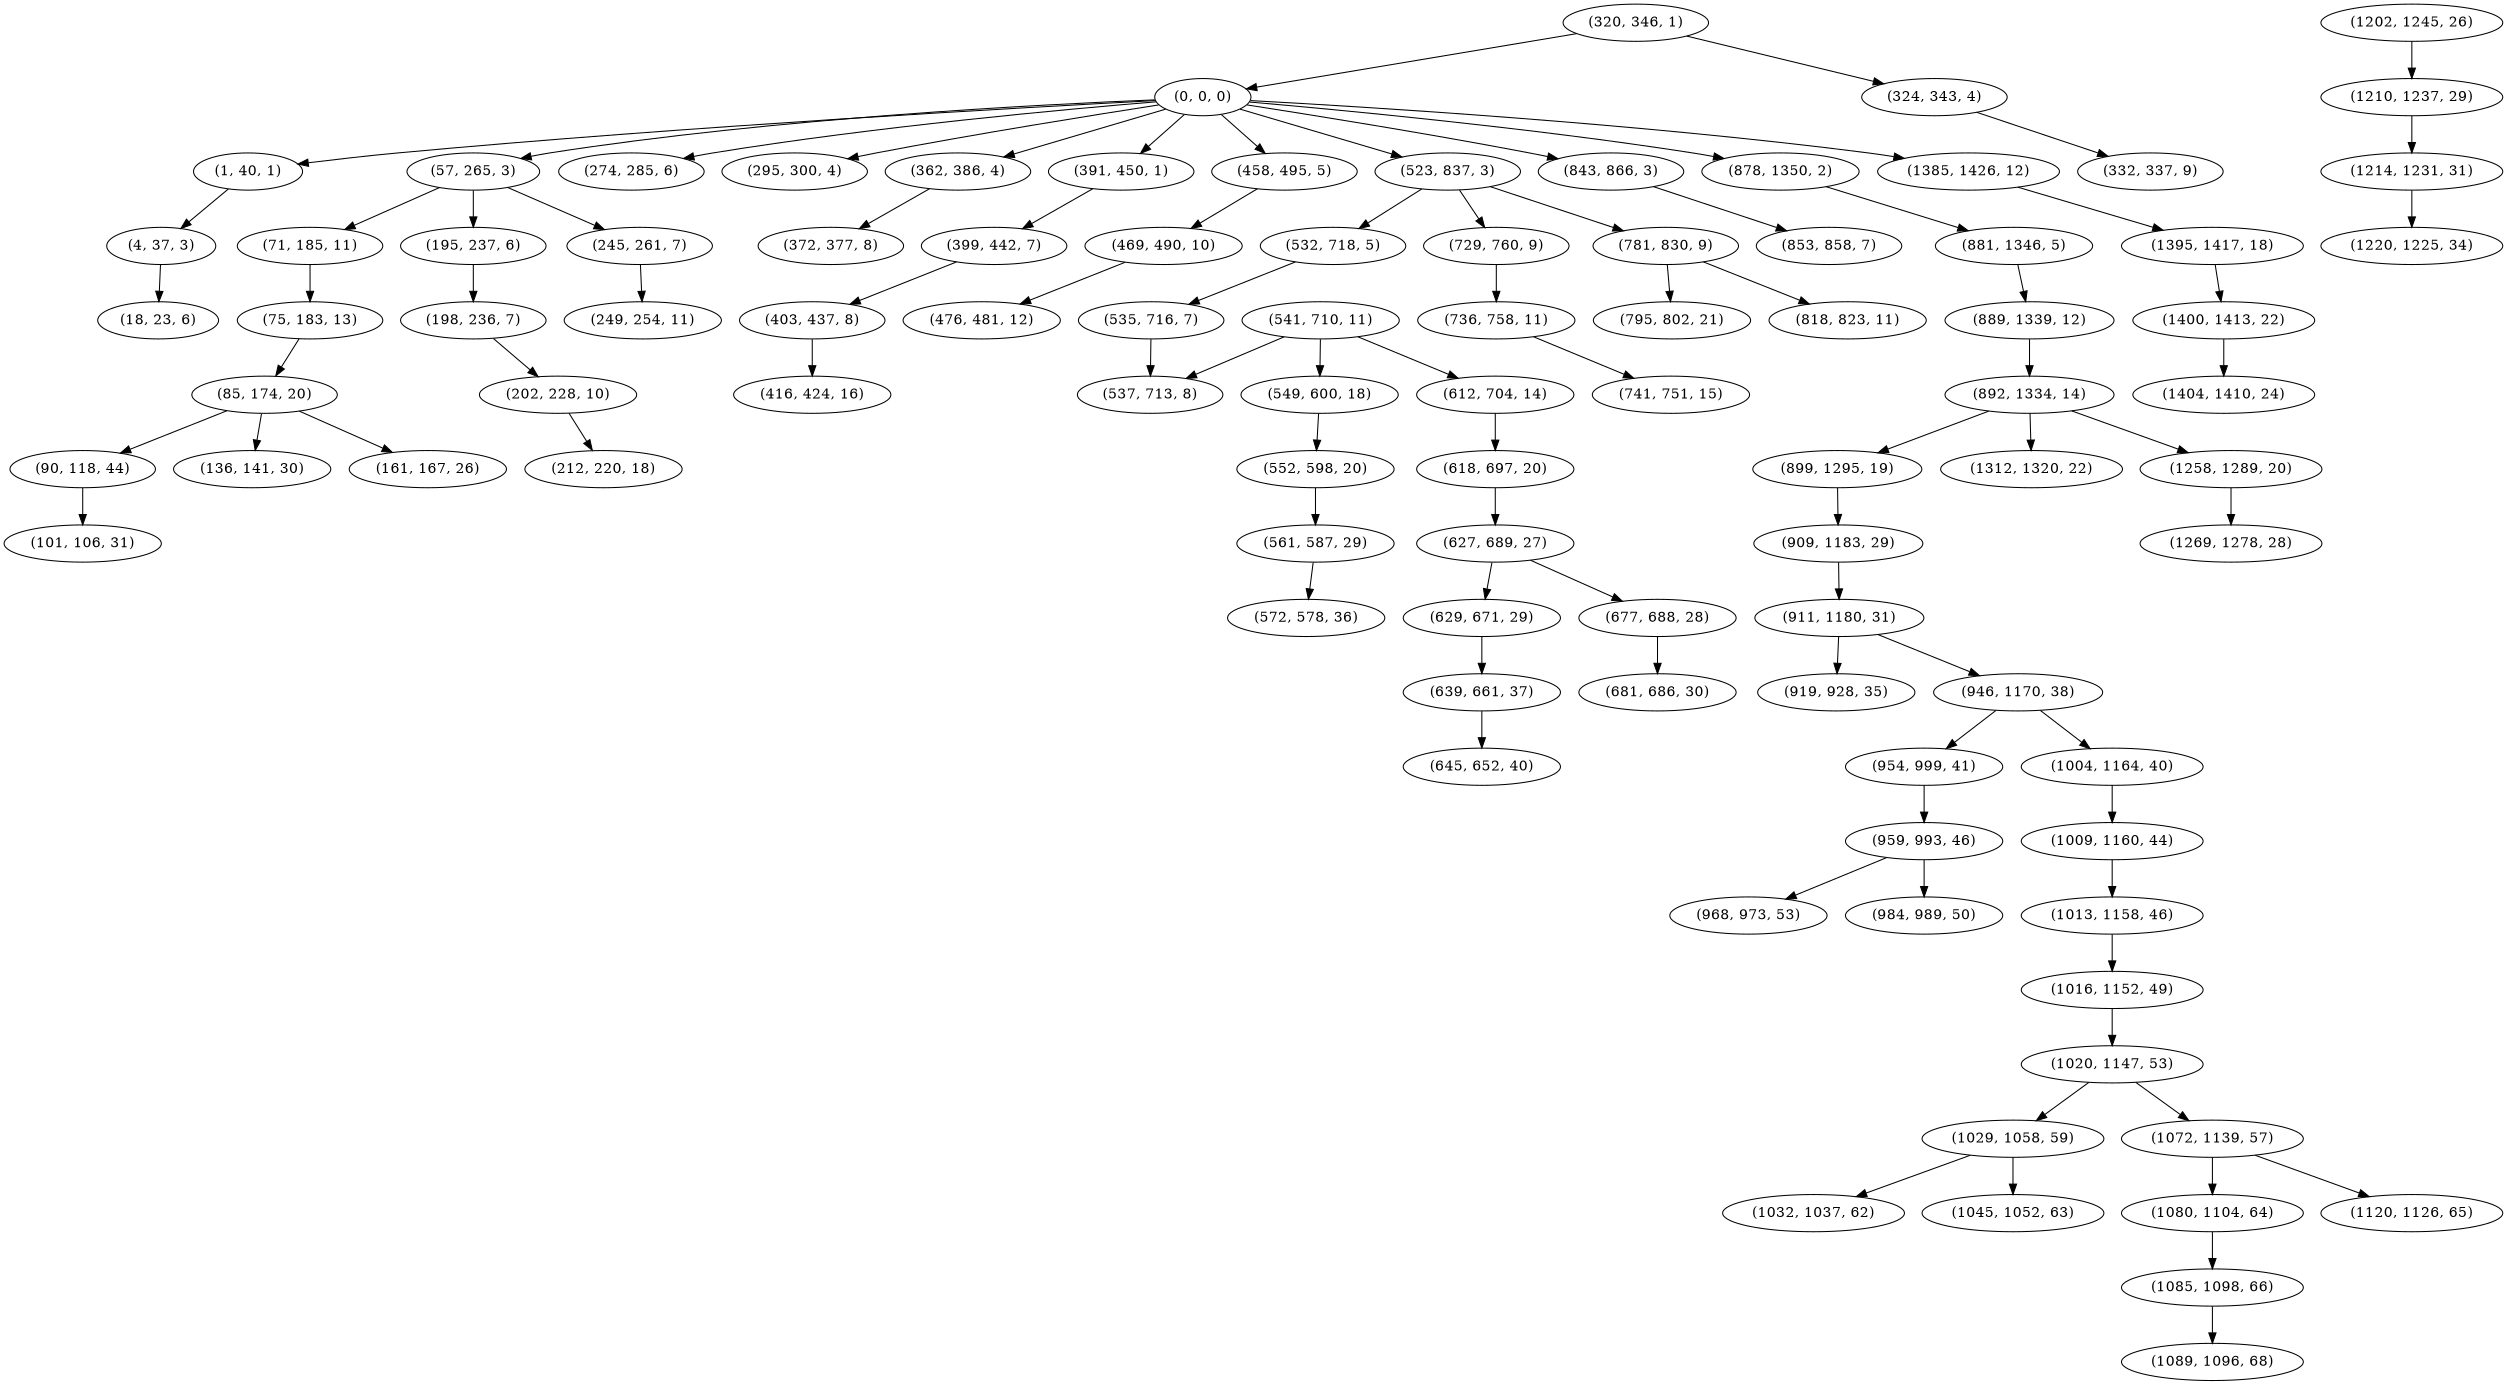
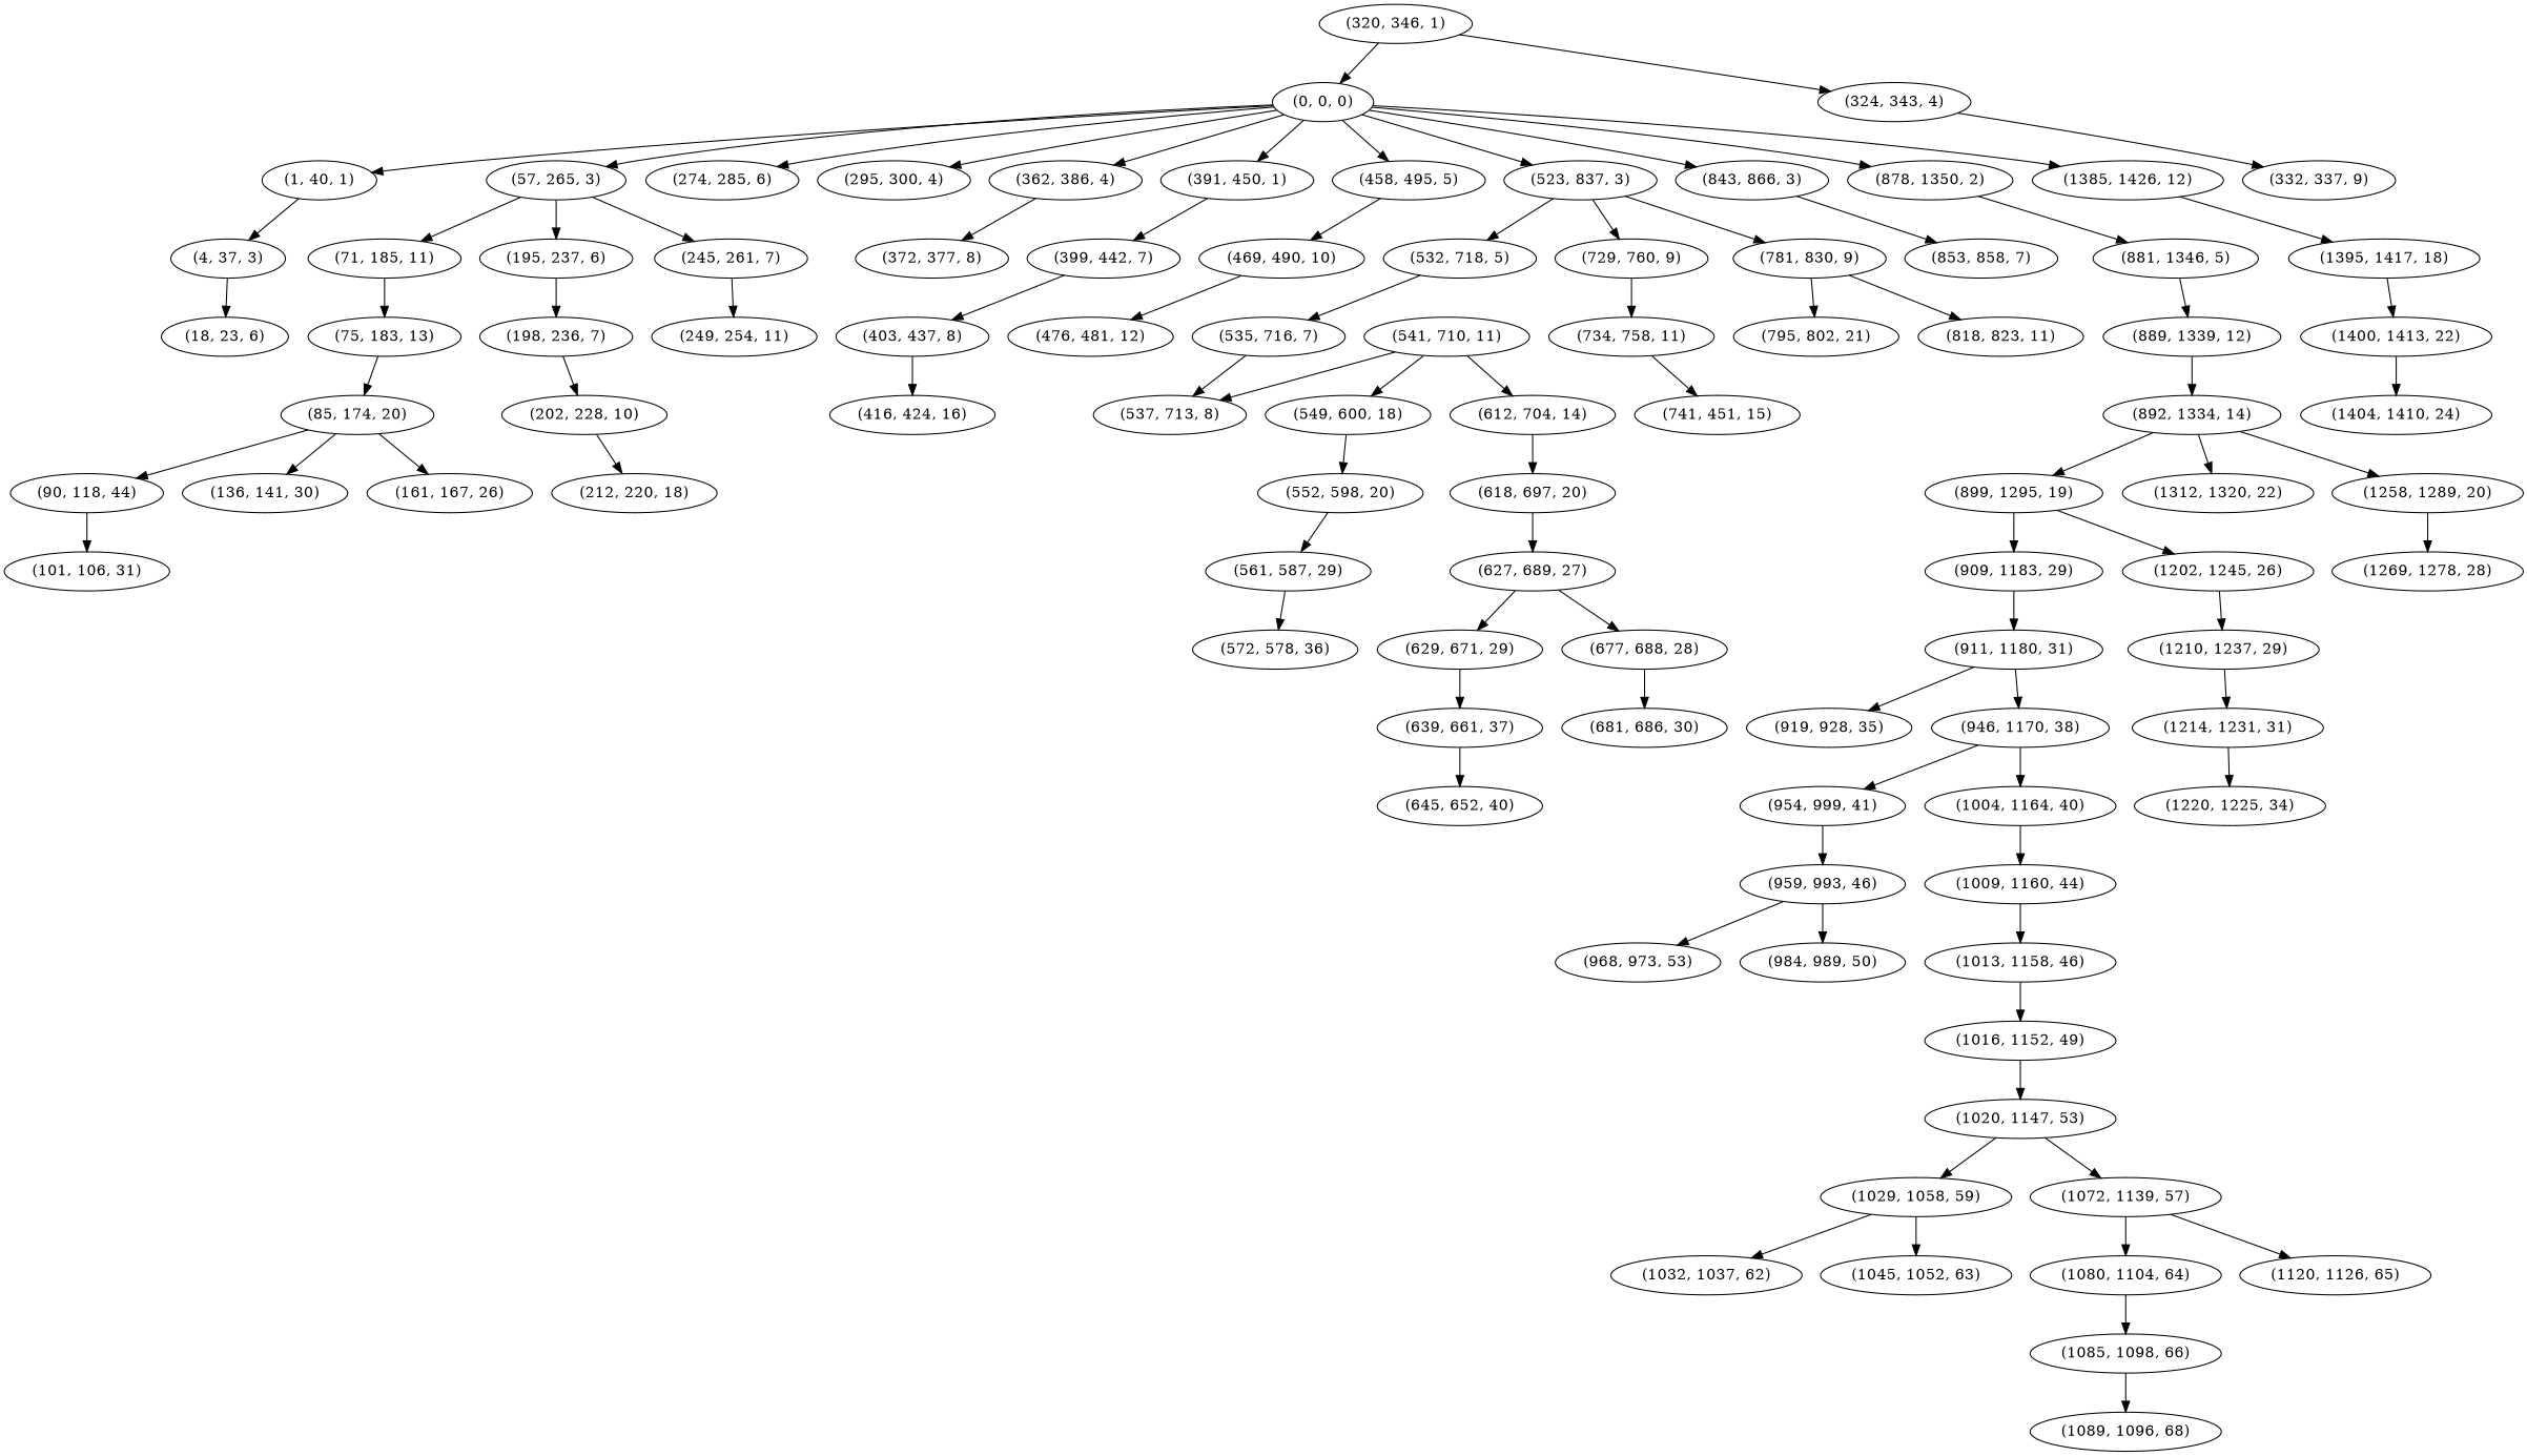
  digraph {
    "(0, 0, 0)"
    "(1, 40, 1)"
    "(57, 265, 3)"
    "(274, 285, 6)"
    "(295, 300, 4)"
    "(362, 386, 4)"
    "(391, 450, 1)"
    "(458, 495, 5)"
    "(523, 837, 3)"
    "(843, 866, 3)"
    "(878, 1350, 2)"
    "(1385, 1426, 12)"
    "(4, 37, 3)"
    "(71, 185, 11)"
    "(195, 237, 6)"
    "(245, 261, 7)"
    "(320, 346, 1)"
    "(324, 343, 4)"
    "(372, 377, 8)"
    "(399, 442, 7)"
    "(469, 490, 10)"
    "(532, 718, 5)"
    "(729, 760, 9)"
    "(781, 830, 9)"
    "(853, 858, 7)"
    "(881, 1346, 5)"
    "(1395, 1417, 18)"
    "(18, 23, 6)"
    "(75, 183, 13)"
    "(198, 236, 7)"
    "(249, 254, 11)"
    "(85, 174, 20)"
    n33 [label="(90, 118, 44)"]
    "(136, 141, 30)"
    "(161, 167, 26)"
    "(101, 106, 31)"
    "(202, 228, 10)"
    "(212, 220, 18)"
    "(332, 337, 9)"
    "(403, 437, 8)"
    "(416, 424, 16)"
    "(476, 481, 12)"
    "(535, 716, 7)"
-   "(734, 758, 11)" [label="(736, 758, 11)"]
+   "(734, 758, 11)"
    "(795, 802, 21)"
    "(818, 823, 11)"
    "(537, 713, 8)"
    "(541, 710, 11)"
    "(549, 600, 18)"
    "(612, 704, 14)"
    "(552, 598, 20)"
    "(618, 697, 20)"
    "(561, 587, 29)"
    "(572, 578, 36)"
    "(627, 689, 27)"
    "(629, 671, 29)"
    "(677, 688, 28)"
    "(639, 661, 37)"
    "(681, 686, 30)"
    "(645, 652, 40)"
-   "(741, 751, 15)"
+   "(741, 751, 15)" [label="(741, 451, 15)"]
    "(889, 1339, 12)"
    "(892, 1334, 14)"
    "(899, 1295, 19)"
    "(1312, 1320, 22)"
    "(1258, 1289, 20)"
    "(909, 1183, 29)"
    "(1202, 1245, 26)"
    "(911, 1180, 31)"
    "(1210, 1237, 29)"
    "(1269, 1278, 28)"
    "(919, 928, 35)"
    "(946, 1170, 38)"
    "(954, 999, 41)"
    "(1004, 1164, 40)"
    "(959, 993, 46)"
    "(1009, 1160, 44)"
    "(968, 973, 53)"
    "(984, 989, 50)"
    "(1013, 1158, 46)"
    "(1016, 1152, 49)"
    "(1020, 1147, 53)"
    "(1029, 1058, 59)"
    "(1072, 1139, 57)"
    "(1032, 1037, 62)"
    "(1045, 1052, 63)"
    "(1080, 1104, 64)"
    "(1120, 1126, 65)"
    "(1085, 1098, 66)"
    "(1089, 1096, 68)"
    "(1214, 1231, 31)"
    "(1220, 1225, 34)"
    "(1400, 1413, 22)"
    "(1404, 1410, 24)"
    "(0, 0, 0)" -> "(1, 40, 1)"
    "(0, 0, 0)" -> "(57, 265, 3)"
    "(0, 0, 0)" -> "(274, 285, 6)"
    "(0, 0, 0)" -> "(295, 300, 4)"
    "(0, 0, 0)" -> "(362, 386, 4)"
    "(0, 0, 0)" -> "(391, 450, 1)"
    "(0, 0, 0)" -> "(458, 495, 5)"
    "(0, 0, 0)" -> "(523, 837, 3)"
    "(0, 0, 0)" -> "(843, 866, 3)"
    "(0, 0, 0)" -> "(878, 1350, 2)"
    "(0, 0, 0)" -> "(1385, 1426, 12)"
    "(1, 40, 1)" -> "(4, 37, 3)"
    "(57, 265, 3)" -> "(71, 185, 11)"
    "(57, 265, 3)" -> "(195, 237, 6)"
    "(57, 265, 3)" -> "(245, 261, 7)"
    "(362, 386, 4)" -> "(372, 377, 8)"
    "(391, 450, 1)" -> "(399, 442, 7)"
    "(458, 495, 5)" -> "(469, 490, 10)"
    "(523, 837, 3)" -> "(532, 718, 5)"
    "(523, 837, 3)" -> "(729, 760, 9)"
    "(523, 837, 3)" -> "(781, 830, 9)"
    "(843, 866, 3)" -> "(853, 858, 7)"
    "(878, 1350, 2)" -> "(881, 1346, 5)"
    "(1385, 1426, 12)" -> "(1395, 1417, 18)"
    "(4, 37, 3)" -> "(18, 23, 6)"
    "(71, 185, 11)" -> "(75, 183, 13)"
    "(195, 237, 6)" -> "(198, 236, 7)"
    "(245, 261, 7)" -> "(249, 254, 11)"
    "(320, 346, 1)" -> "(0, 0, 0)"
    "(320, 346, 1)" -> "(324, 343, 4)"
    "(324, 343, 4)" -> "(332, 337, 9)"
    "(399, 442, 7)" -> "(403, 437, 8)"
    "(469, 490, 10)" -> "(476, 481, 12)"
    "(532, 718, 5)" -> "(535, 716, 7)"
    "(729, 760, 9)" -> "(734, 758, 11)"
    "(781, 830, 9)" -> "(795, 802, 21)"
    "(781, 830, 9)" -> "(818, 823, 11)"
    "(881, 1346, 5)" -> "(889, 1339, 12)"
    "(1395, 1417, 18)" -> "(1400, 1413, 22)"
    "(75, 183, 13)" -> "(85, 174, 20)"
    "(198, 236, 7)" -> "(202, 228, 10)"
    "(85, 174, 20)" -> n33
    "(85, 174, 20)" -> "(136, 141, 30)"
    "(85, 174, 20)" -> "(161, 167, 26)"
    n33 -> "(101, 106, 31)"
    "(202, 228, 10)" -> "(212, 220, 18)"
    "(403, 437, 8)" -> "(416, 424, 16)"
    "(535, 716, 7)" -> "(537, 713, 8)"
    "(734, 758, 11)" -> "(741, 751, 15)"
    "(541, 710, 11)" -> "(537, 713, 8)"
    "(541, 710, 11)" -> "(549, 600, 18)"
    "(541, 710, 11)" -> "(612, 704, 14)"
    "(549, 600, 18)" -> "(552, 598, 20)"
    "(612, 704, 14)" -> "(618, 697, 20)"
    "(552, 598, 20)" -> "(561, 587, 29)"
    "(618, 697, 20)" -> "(627, 689, 27)"
    "(561, 587, 29)" -> "(572, 578, 36)"
    "(627, 689, 27)" -> "(629, 671, 29)"
    "(627, 689, 27)" -> "(677, 688, 28)"
    "(629, 671, 29)" -> "(639, 661, 37)"
    "(677, 688, 28)" -> "(681, 686, 30)"
    "(639, 661, 37)" -> "(645, 652, 40)"
    "(889, 1339, 12)" -> "(892, 1334, 14)"
    "(892, 1334, 14)" -> "(899, 1295, 19)"
    "(892, 1334, 14)" -> "(1312, 1320, 22)"
    "(892, 1334, 14)" -> "(1258, 1289, 20)"
    "(899, 1295, 19)" -> "(909, 1183, 29)"
+   "(899, 1295, 19)" -> "(1202, 1245, 26)"
    "(1258, 1289, 20)" -> "(1269, 1278, 28)"
    "(909, 1183, 29)" -> "(911, 1180, 31)"
    "(1202, 1245, 26)" -> "(1210, 1237, 29)"
    "(911, 1180, 31)" -> "(919, 928, 35)"
    "(911, 1180, 31)" -> "(946, 1170, 38)"
    "(1210, 1237, 29)" -> "(1214, 1231, 31)"
    "(946, 1170, 38)" -> "(954, 999, 41)"
    "(946, 1170, 38)" -> "(1004, 1164, 40)"
    "(954, 999, 41)" -> "(959, 993, 46)"
    "(1004, 1164, 40)" -> "(1009, 1160, 44)"
    "(959, 993, 46)" -> "(968, 973, 53)"
    "(959, 993, 46)" -> "(984, 989, 50)"
    "(1009, 1160, 44)" -> "(1013, 1158, 46)"
    "(1013, 1158, 46)" -> "(1016, 1152, 49)"
    "(1016, 1152, 49)" -> "(1020, 1147, 53)"
    "(1020, 1147, 53)" -> "(1029, 1058, 59)"
    "(1020, 1147, 53)" -> "(1072, 1139, 57)"
    "(1029, 1058, 59)" -> "(1032, 1037, 62)"
    "(1029, 1058, 59)" -> "(1045, 1052, 63)"
    "(1072, 1139, 57)" -> "(1080, 1104, 64)"
    "(1072, 1139, 57)" -> "(1120, 1126, 65)"
    "(1080, 1104, 64)" -> "(1085, 1098, 66)"
    "(1085, 1098, 66)" -> "(1089, 1096, 68)"
    "(1214, 1231, 31)" -> "(1220, 1225, 34)"
    "(1400, 1413, 22)" -> "(1404, 1410, 24)"
  }
